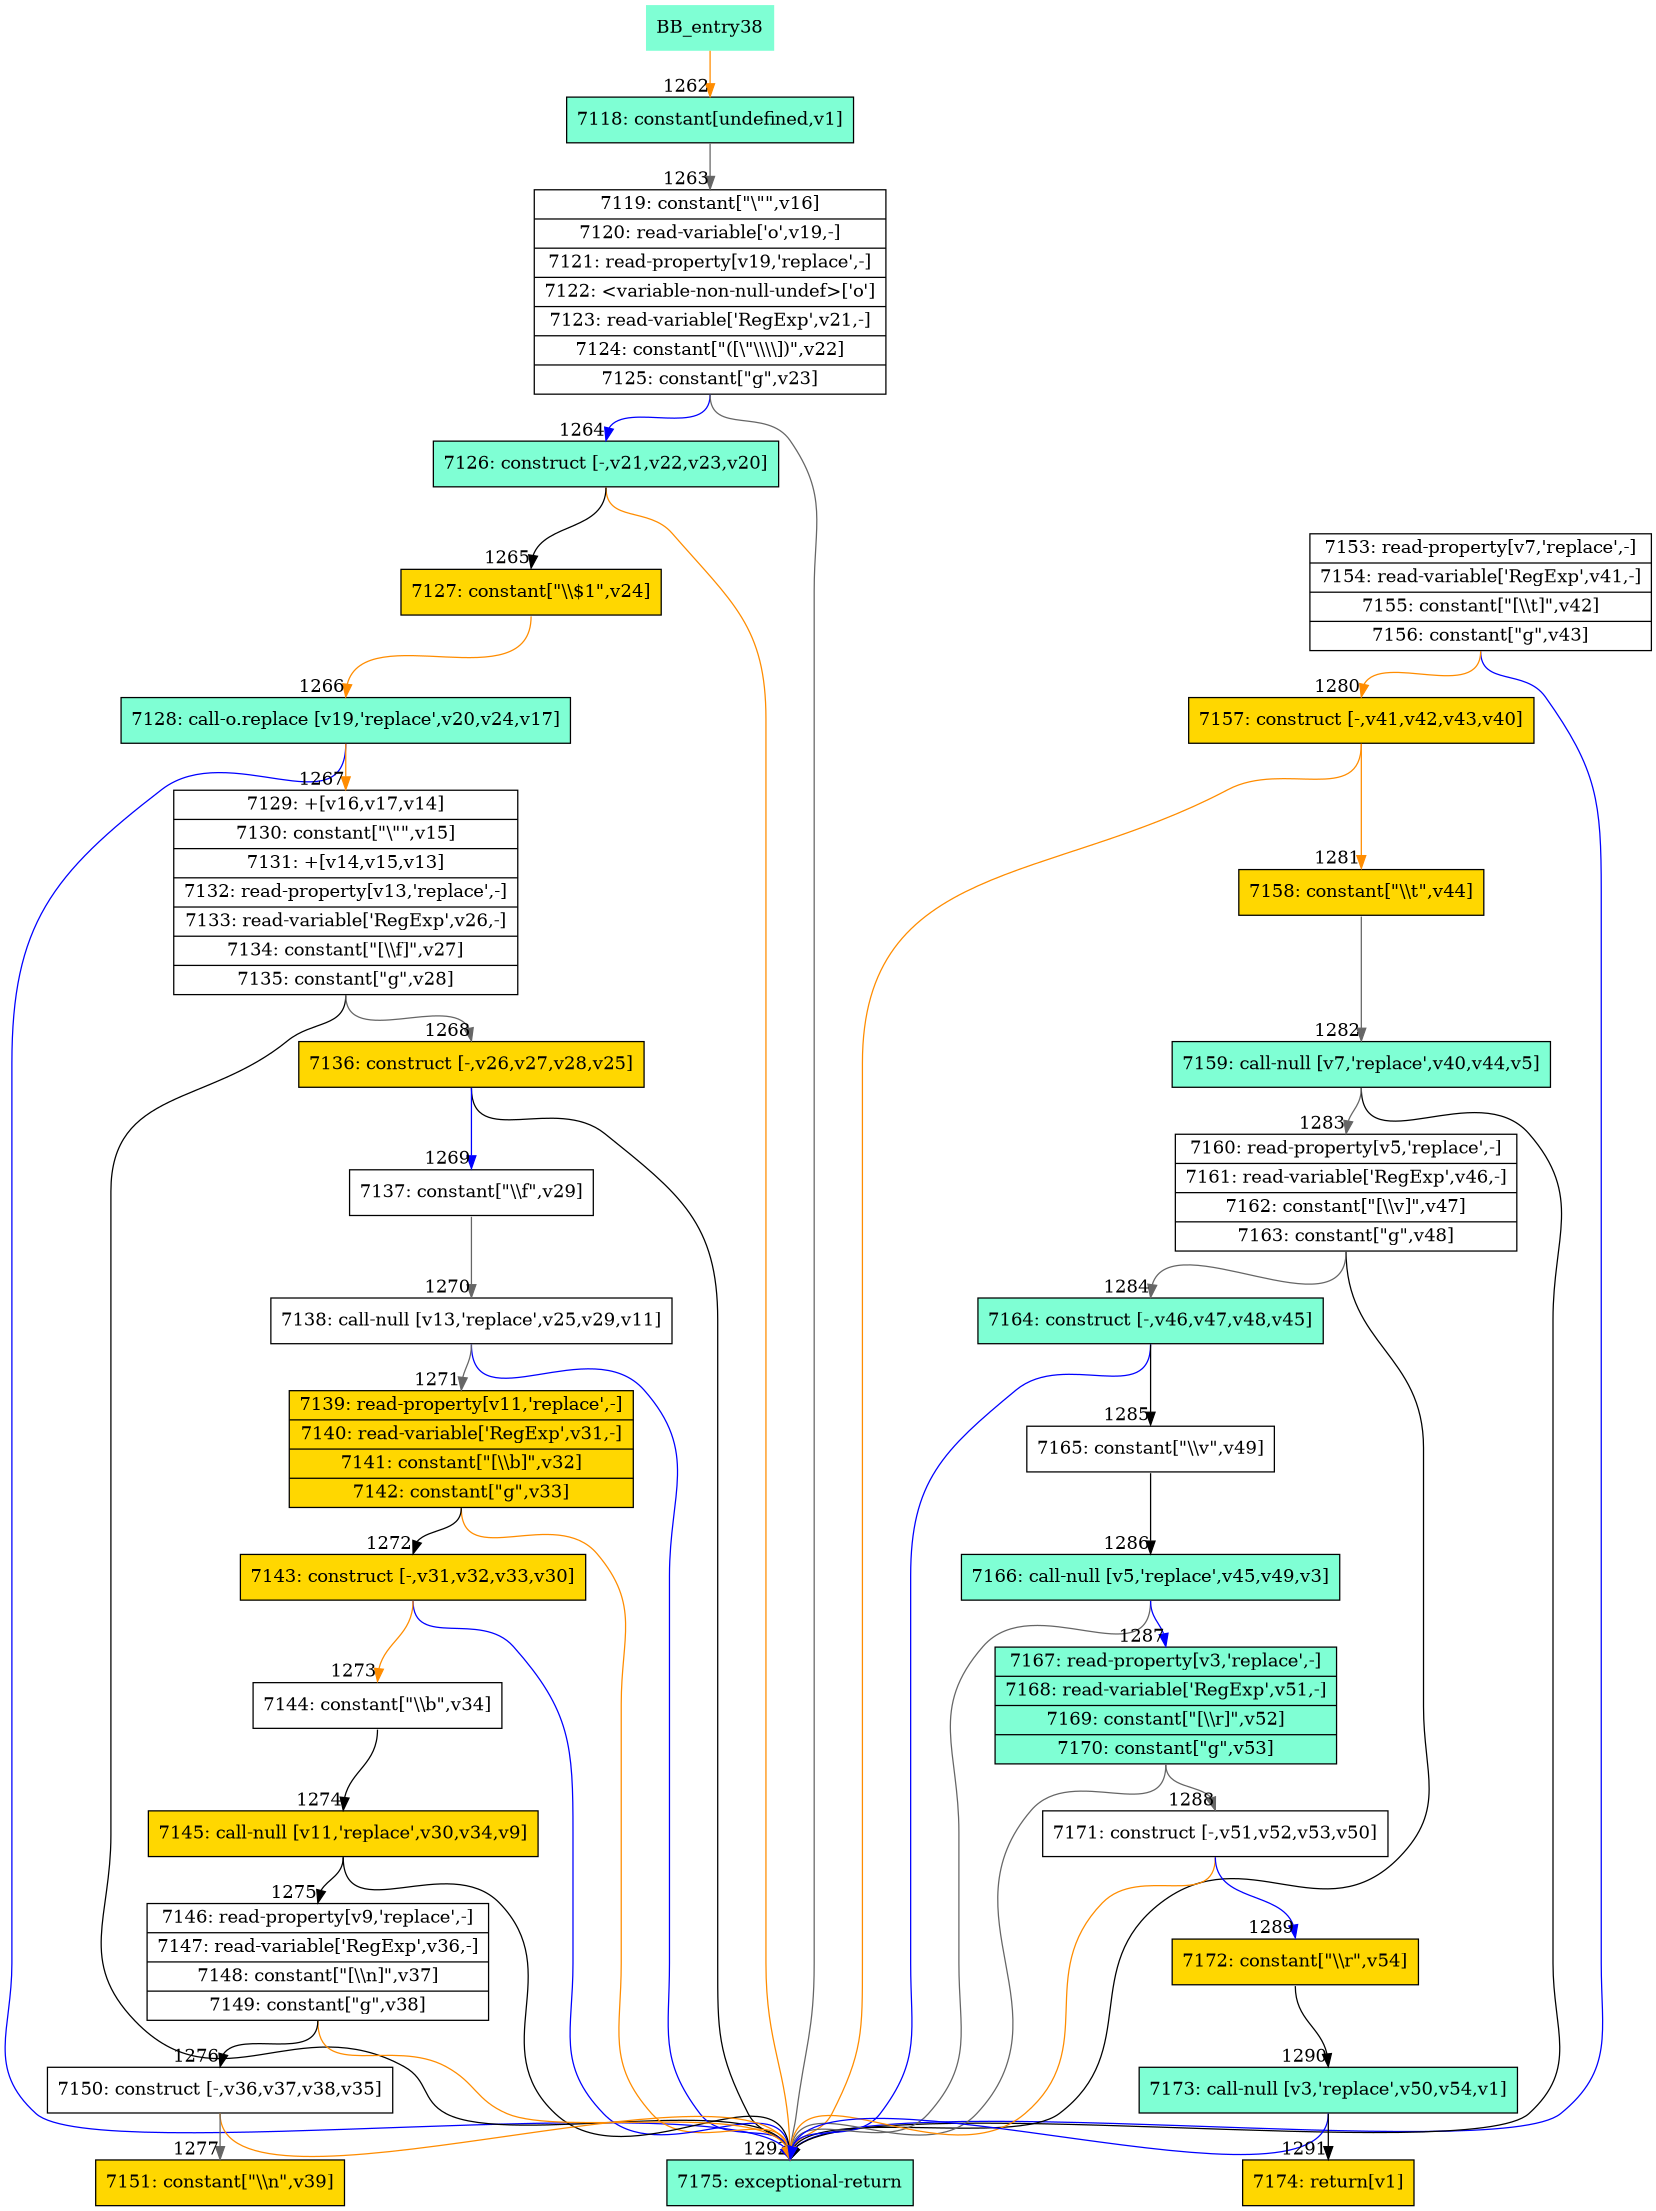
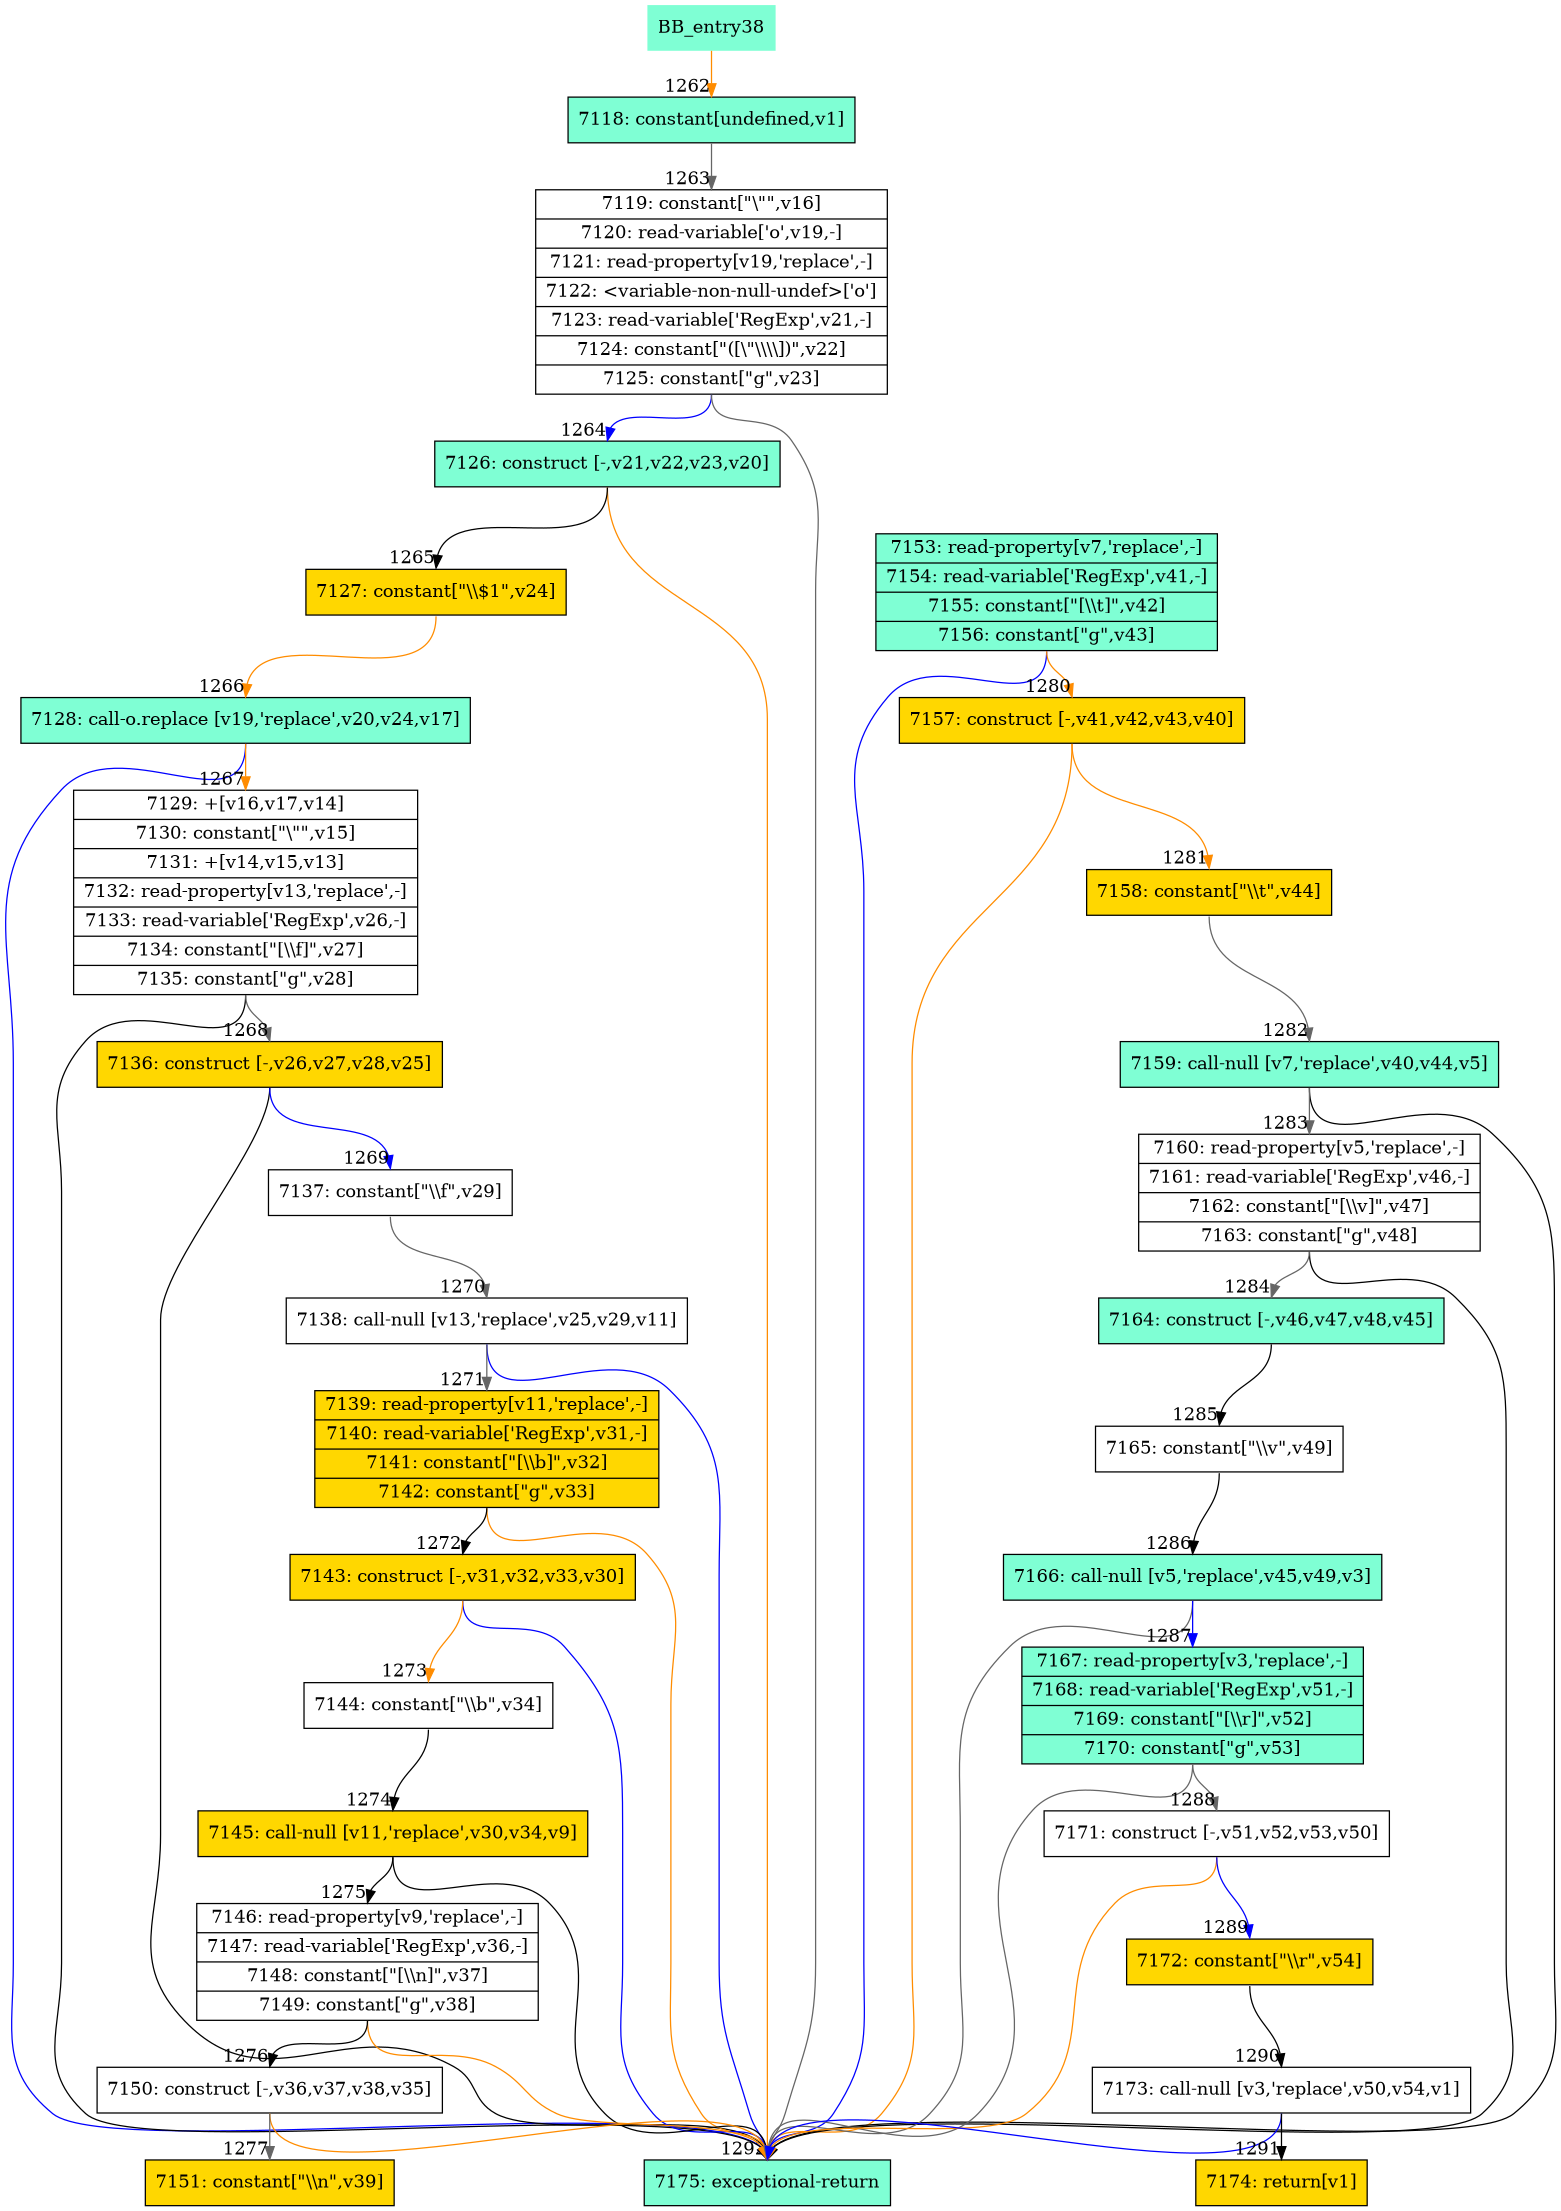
  digraph {
    rankdir=TD
    node [fillcolor=white shape=record style=filled]
    edge [color=black headport=n tailport=s]
    n1 [fillcolor=aquamarine label=BB_entry38 shape=none]
    n2 [fillcolor=aquamarine label="{7118: constant[undefined,v1]}"]
    n3 [label="{7119: constant[\"\\\"\",v16]|7120: read-variable['o',v19,-]|7121: read-property[v19,'replace',-]|7122: \<variable-non-null-undef\>['o']|7123: read-variable['RegExp',v21,-]|7124: constant[\"([\\\"\\\\\\\\])\",v22]|7125: constant[\"g\",v23]}"]
    n4 [fillcolor=aquamarine label="{7126: construct [-,v21,v22,v23,v20]}"]
    n5 [fillcolor=aquamarine label="{7175: exceptional-return}"]
    n6 [fillcolor=gold label="{7127: constant[\"\\\\$1\",v24]}"]
    n7 [fillcolor=aquamarine label="{7128: call-o.replace [v19,'replace',v20,v24,v17]}"]
    n8 [label="{7129: +[v16,v17,v14]|7130: constant[\"\\\"\",v15]|7131: +[v14,v15,v13]|7132: read-property[v13,'replace',-]|7133: read-variable['RegExp',v26,-]|7134: constant[\"[\\\\f]\",v27]|7135: constant[\"g\",v28]}"]
    n9 [fillcolor=gold label="{7136: construct [-,v26,v27,v28,v25]}"]
    n10 [label="{7137: constant[\"\\\\f\",v29]}"]
    n11 [label="{7138: call-null [v13,'replace',v25,v29,v11]}"]
    n12 [fillcolor=gold label="{7139: read-property[v11,'replace',-]|7140: read-variable['RegExp',v31,-]|7141: constant[\"[\\\\b]\",v32]|7142: constant[\"g\",v33]}"]
    n13 [fillcolor=gold label="{7143: construct [-,v31,v32,v33,v30]}"]
    n14 [label="{7144: constant[\"\\\\b\",v34]}"]
    n15 [fillcolor=gold label="{7145: call-null [v11,'replace',v30,v34,v9]}"]
    n16 [label="{7146: read-property[v9,'replace',-]|7147: read-variable['RegExp',v36,-]|7148: constant[\"[\\\\n]\",v37]|7149: constant[\"g\",v38]}"]
    n17 [label="{7150: construct [-,v36,v37,v38,v35]}"]
    n18 [fillcolor=gold label="{7151: constant[\"\\\\n\",v39]}"]
-   n19 [label="{7153: read-property[v7,'replace',-]|7154: read-variable['RegExp',v41,-]|7155: constant[\"[\\\\t]\",v42]|7156: constant[\"g\",v43]}"]
+   n19 [fillcolor=aquamarine label="{7153: read-property[v7,'replace',-]|7154: read-variable['RegExp',v41,-]|7155: constant[\"[\\\\t]\",v42]|7156: constant[\"g\",v43]}"]
    n20 [fillcolor=gold label="{7157: construct [-,v41,v42,v43,v40]}"]
    n21 [fillcolor=gold label="{7158: constant[\"\\\\t\",v44]}"]
    n22 [fillcolor=aquamarine label="{7159: call-null [v7,'replace',v40,v44,v5]}"]
    n23 [label="{7160: read-property[v5,'replace',-]|7161: read-variable['RegExp',v46,-]|7162: constant[\"[\\\\v]\",v47]|7163: constant[\"g\",v48]}"]
    n24 [fillcolor=aquamarine label="{7164: construct [-,v46,v47,v48,v45]}"]
    n25 [label="{7165: constant[\"\\\\v\",v49]}"]
    n26 [fillcolor=aquamarine label="{7166: call-null [v5,'replace',v45,v49,v3]}"]
    n27 [fillcolor=aquamarine label="{7167: read-property[v3,'replace',-]|7168: read-variable['RegExp',v51,-]|7169: constant[\"[\\\\r]\",v52]|7170: constant[\"g\",v53]}"]
    n28 [label="{7171: construct [-,v51,v52,v53,v50]}"]
    n29 [fillcolor=gold label="{7172: constant[\"\\\\r\",v54]}"]
-   n30 [fillcolor=aquamarine label="{7173: call-null [v3,'replace',v50,v54,v1]}"]
+   n30 [label="{7173: call-null [v3,'replace',v50,v54,v1]}"]
    n31 [fillcolor=gold label="{7174: return[v1]}"]
    n1 -> n2 [color=darkorange headlabel="    1262"]
    n2 -> n3 [color=gray40 headlabel="      1263"]
    n3 -> n4 [color=blue headlabel="      1264"]
    n3 -> n5 [color=gray40 headlabel="      1292"]
    n4 -> n5 [color=darkorange]
    n4 -> n6 [headlabel="      1265"]
    n6 -> n7 [color=darkorange headlabel="      1266"]
    n7 -> n5 [color=blue]
    n7 -> n8 [color=darkorange headlabel="      1267"]
    n8 -> n5
    n8 -> n9 [color=gray40 headlabel="      1268"]
    n9 -> n5
    n9 -> n10 [color=blue headlabel="      1269"]
    n10 -> n11 [color=gray40 headlabel="      1270"]
    n11 -> n5 [color=blue]
    n11 -> n12 [color=gray40 headlabel="      1271"]
    n12 -> n5 [color=darkorange]
    n12 -> n13 [headlabel="      1272"]
    n13 -> n5 [color=blue]
    n13 -> n14 [color=darkorange headlabel="      1273"]
    n14 -> n15 [headlabel="      1274"]
    n15 -> n5
    n15 -> n16 [headlabel="      1275"]
    n16 -> n5 [color=darkorange]
    n16 -> n17 [headlabel="      1276"]
    n17 -> n5 [color=darkorange]
    n17 -> n18 [color=gray40 headlabel="      1277"]
    n19 -> n5 [color=blue]
    n19 -> n20 [color=darkorange headlabel="      1280"]
    n20 -> n5 [color=darkorange]
    n20 -> n21 [color=darkorange headlabel="      1281"]
    n21 -> n22 [color=gray40 headlabel="      1282"]
    n22 -> n5
    n22 -> n23 [color=gray40 headlabel="      1283"]
    n23 -> n5
    n23 -> n24 [color=gray40 headlabel="      1284"]
-   n24 -> n5 [color=blue]
    n24 -> n25 [headlabel="      1285"]
    n25 -> n26 [headlabel="      1286"]
    n26 -> n5 [color=gray40]
    n26 -> n27 [color=blue headlabel="      1287"]
    n27 -> n5 [color=gray40]
    n27 -> n28 [color=gray40 headlabel="      1288"]
    n28 -> n5 [color=darkorange]
    n28 -> n29 [color=blue headlabel="      1289"]
    n29 -> n30 [headlabel="      1290"]
    n30 -> n5 [color=blue]
    n30 -> n31 [headlabel="      1291"]
  }
